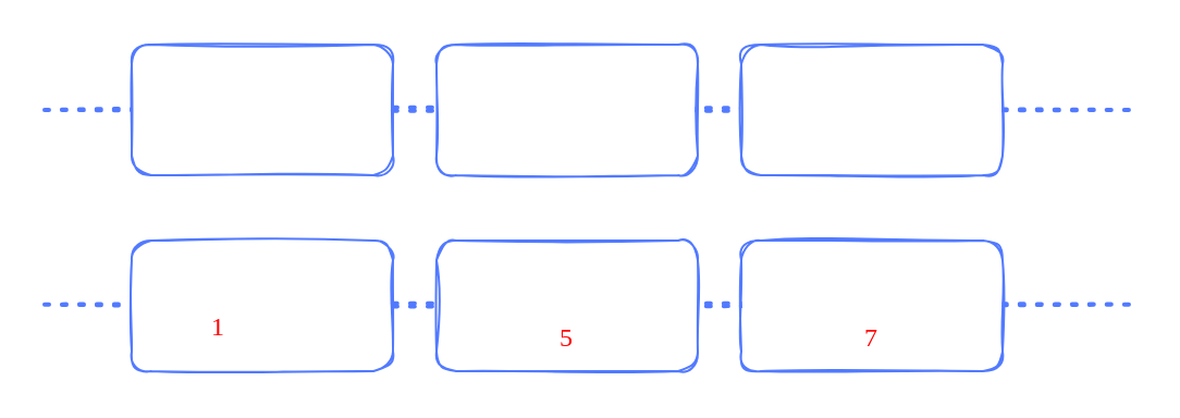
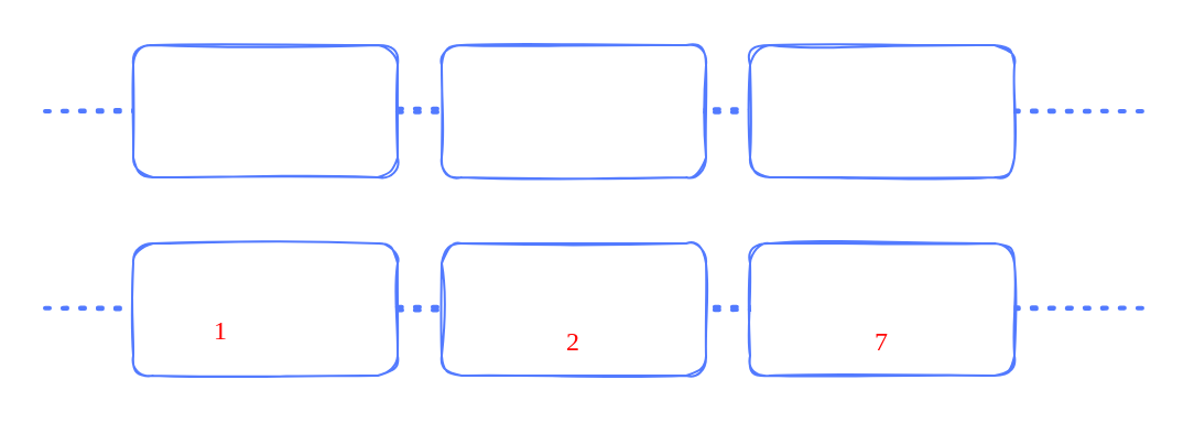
  <mxCell id="0" />
  <mxCell id="1" parent="0" />
  <mxCell id="2" value="" style="endArrow=none;dashed=1;html=1;dashPattern=1 3;strokeWidth=2;rounded=0;fontColor=#FF0000;strokeColor=#527AFF;sketch=1;" edge="1" parent="1"><mxGeometry width="50" height="50" relative="1" as="geometry"><mxPoint x="20" y="50" as="sourcePoint" /><mxPoint x="520" y="50" as="targetPoint" /></mxGeometry></mxCell>
  <mxCell id="3" value="" style="endArrow=none;dashed=1;html=1;dashPattern=1 3;strokeWidth=2;rounded=0;fontColor=#FF0000;strokeColor=#527AFF;sketch=1;" edge="1" parent="1"><mxGeometry width="50" height="50" relative="1" as="geometry"><mxPoint x="20" y="139.35" as="sourcePoint" /><mxPoint x="520" y="139.35" as="targetPoint" /></mxGeometry></mxCell>
  <mxCell id="4" value="" style="rounded=1;whiteSpace=wrap;html=1;strokeColor=#527AFF;glass=0;shadow=0;sketch=1;" vertex="1" parent="1"><mxGeometry x="60" y="20" width="120" height="60" as="geometry" /></mxCell>
  <mxCell id="5" value="" style="rounded=1;whiteSpace=wrap;html=1;strokeColor=#527AFF;glass=0;shadow=0;sketch=1;" vertex="1" parent="1"><mxGeometry x="200" y="20" width="120" height="60" as="geometry" /></mxCell>
  <mxCell id="6" value="" style="rounded=1;whiteSpace=wrap;html=1;strokeColor=#527AFF;glass=0;shadow=0;sketch=1;" vertex="1" parent="1"><mxGeometry x="340" y="20" width="120" height="60" as="geometry" /></mxCell>
  <mxCell id="7" value="" style="rounded=1;whiteSpace=wrap;html=1;strokeColor=#527AFF;glass=0;shadow=0;sketch=1;" vertex="1" parent="1"><mxGeometry x="60" y="110" width="120" height="60" as="geometry" /></mxCell>
  <mxCell id="8" value="" style="rounded=1;whiteSpace=wrap;html=1;strokeColor=#527AFF;glass=0;shadow=0;sketch=1;" vertex="1" parent="1"><mxGeometry x="200" y="110" width="120" height="60" as="geometry" /></mxCell>
  <mxCell id="9" value="" style="rounded=1;whiteSpace=wrap;html=1;strokeColor=#527AFF;glass=0;shadow=0;sketch=1;" vertex="1" parent="1"><mxGeometry x="340" y="110" width="120" height="60" as="geometry" /></mxCell>
  <mxCell id="10" value="1" style="text;strokeColor=none;fillColor=none;align=center;verticalAlign=middle;rounded=0;fontColor=#FF0000;sketch=0;shadow=0;glass=0;whiteSpace=wrap;html=1;labelBorderColor=none;labelBackgroundColor=none;fontFamily=Comic Sans MS;" vertex="1" parent="1"><mxGeometry x="70" y="135" width="60" height="30" as="geometry" /></mxCell>
- <mxCell id="11" value="5" style="text;strokeColor=none;fillColor=none;align=center;verticalAlign=middle;rounded=0;fontColor=#FF0000;sketch=0;shadow=0;glass=0;whiteSpace=wrap;html=1;labelBorderColor=none;labelBackgroundColor=none;fontFamily=Comic Sans MS;" vertex="1" parent="1"><mxGeometry x="230" y="140" width="60" height="30" as="geometry" /></mxCell>
+ <mxCell id="11" value="2" style="text;strokeColor=none;fillColor=none;align=center;verticalAlign=middle;rounded=0;fontColor=#FF0000;sketch=0;shadow=0;glass=0;whiteSpace=wrap;html=1;labelBorderColor=none;labelBackgroundColor=none;fontFamily=Comic Sans MS;" vertex="1" parent="1"><mxGeometry x="230" y="140" width="60" height="30" as="geometry" /></mxCell>
  <mxCell id="12" value="7" style="text;strokeColor=none;fillColor=none;align=center;verticalAlign=middle;rounded=0;fontColor=#FF0000;sketch=0;shadow=0;glass=0;whiteSpace=wrap;html=1;labelBorderColor=none;labelBackgroundColor=none;fontFamily=Comic Sans MS;" vertex="1" parent="1"><mxGeometry x="370" y="140" width="60" height="30" as="geometry" /></mxCell>
